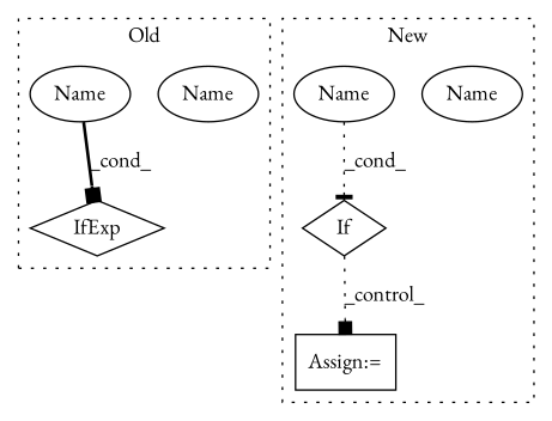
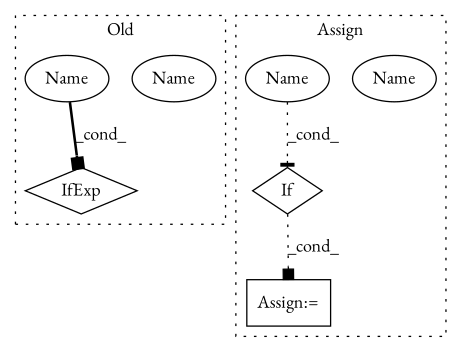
  digraph {
    fontname="EB Garamond"
    node [a=87 fontname="EB Garamond" l=13 s=28428 shape=ellipse]
    edge [arrowhead=box fontname="EB Garamond" style=dotted]
    n1 [a=51 l="16,18" label=IfExp s="28412,28441" shape=diamond]
    n2 [label=Name]
    n3 [label=Name]
    n4 [a=96 l="3,14" label=If s="28404,28420" shape=diamond]
    n5 [a=68 l=3 label="Assign:=" s=28522 shape=box]
    n6 [label=Name s=28407]
    n7 [label=Name s=28407]
    subgraph cluster_1 {
      label=Old
      style=dotted
      n1
      n2
      n3
    }
    subgraph cluster_2 {
-     label=New
+     label=Assign
      style=dotted
      n4
      n5
      n6
      n7
    }
    n3 -> n1 [label=_cond_ style=bold]
-   n4 -> n5 [label=_control_]
+   n4 -> n5 [label=_cond_]
    n7 -> n4 [arrowhead=tee label=_cond_]
  }
